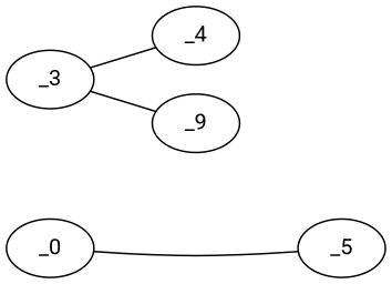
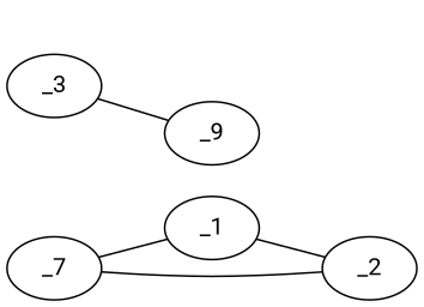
  graph {
    fontname=Roboto
    rankdir=LR
    node [fontname=Roboto]
    edge [fontname=Roboto]
-   _0 [x=0.145487 y=2.63385]
-   _2 [x=2.50356 y=3.00781 label=_5]
-   _4 [x=1.80078 y=1.82195]
+   _0 [x=0.145487 y=2.63385 label=_7]
+   _1 [x=0.884182 y=0.752322]
+   _2 [x=2.50356 y=3.00781]
    _3 [x=2.01 y=0.48]
    n6 [label=_9 x=0.713847 y=2.53901]
+   _0 -- _1
+   _1 -- _2
    _2 -- _0
-   _3 -- _4
    _3 -- n6
  }
